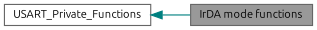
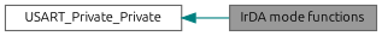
  digraph {
    rankdir=LR
    fontname=Ubuntu
    node [fontname=Ubuntu fontsize=10 shape=box style=filled]
    n1 [color=gray40 fillcolor=grey60 fontcolor=black height=0.2 label="IrDA mode functions" width=0.4]
-   n2 [color=grey40 fillcolor=white height=0.2 label=USART_Private_Functions width=0.4]
+   n2 [color=grey40 fillcolor=white height=0.2 label=USART_Private_Private width=0.4]
    n2 -> n1 [dir=back fontname=Ubuntu fontsize=10 labelfontname=Helvetica labelfontsize=10 shape=plaintext style=solid color=teal]
  }
